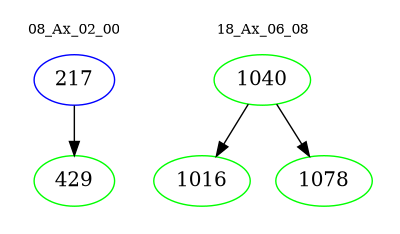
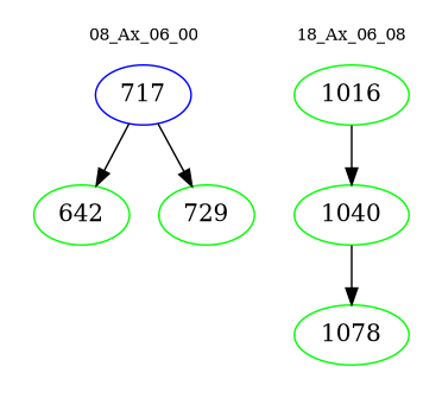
  digraph {
    node [color=green]
    edge [color=black]
-   n1 [color=blue label=217]
-   n3 [label=429]
+   n1 [color=blue label=717]
+   n2 [label=642]
+   n3 [label=729]
    n4 [label=1040]
    n5 [label=1016]
    n6 [label=1078]
    subgraph cluster_1 {
      color=white
      fontsize=10
-     label="08_Ax_02_00"
+     label="08_Ax_06_00"
      n1
+     n2
      n3
    }
    subgraph cluster_2 {
      color=white
      fontsize=10
      label="18_Ax_06_08"
      n4
      n5
      n6
    }
+   n1 -> n2
    n1 -> n3
-   n4 -> n5
+   n5 -> n4
    n4 -> n6
  }
